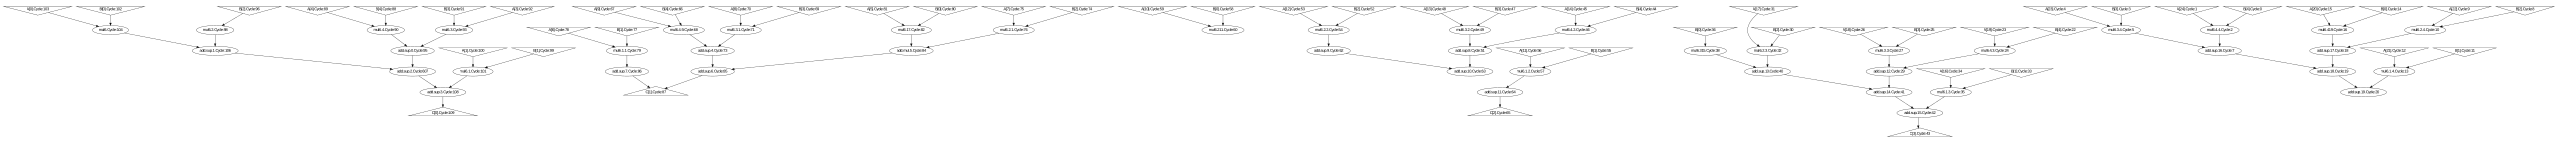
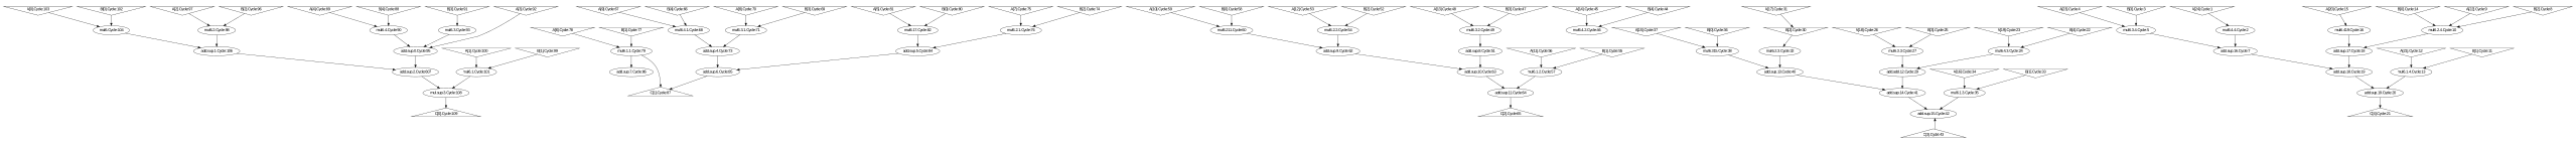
  digraph {
    fontname="Liberation Sans"
    node [fontname="Liberation Sans" shape=invtriangle]
    edge [fontname="Liberation Sans"]
    n1 [label="A[0].Cycle:103"]
    n2 [label="mul6.Cycle:104" shape=ellipse]
    n3 [label="add.sup.1.Cycle:106" shape=ellipse]
    n4 [label="B[0].Cycle:102"]
    n5 [label="add.sup.2.Cycle:607" shape=ellipse]
    n6 [label="A[1].Cycle:100"]
    n7 [label="mul6.1.Cycle:101" shape=ellipse]
-   n8 [label="add.sup.3.Cycle:108" shape=ellipse]
+   n8 [label="mul.sup.3.Cycle:108" shape=ellipse]
    n9 [label="B[1].Cycle:99"]
    n10 [label="C[0].Cycle:109" shape=triangle]
+   n11 [label="A[2].Cycle:97"]
    n12 [label="mul6.2.Cycle:98" shape=ellipse]
    n13 [label="B[2].Cycle:96"]
    n14 [label="A[3].Cycle:92"]
    n15 [label="mul6.3.Cycle:93" shape=ellipse]
    n16 [label="add.sup.0.Cycle:95" shape=ellipse]
    n17 [label="B[3].Cycle:91"]
    n18 [label="A[4].Cycle:89"]
    n19 [label="mul6.4.Cycle:90" shape=ellipse]
    n20 [label="B[4].Cycle:88"]
    n21 [label="A[5].Cycle:81"]
    n22 [label="mul6.17.Cycle:82" shape=ellipse]
-   n23 [label="add.mul.5.Cycle:84" shape=ellipse]
+   n23 [label="add.sup.5.Cycle:84" shape=ellipse]
    n24 [label="B[0].Cycle:80"]
    n25 [label="add.sup.6.Cycle:85" shape=ellipse]
    n26 [label="A[6].Cycle:78"]
    n27 [label="mul6.1.1.Cycle:79" shape=ellipse]
    n28 [label="add.sup.7.Cycle:86" shape=ellipse]
    n29 [label="B[1].Cycle:77"]
    n30 [label="C[1].Cycle:87" shape=triangle]
    n31 [label="A[7].Cycle:75"]
    n32 [label="mul6.2.1.Cycle:76" shape=ellipse]
    n33 [label="B[2].Cycle:74"]
    n34 [label="A[8].Cycle:70"]
    n35 [label="mul6.3.1.Cycle:71" shape=ellipse]
    n36 [label="add.sup.4.Cycle:73" shape=ellipse]
    n37 [label="B[3].Cycle:69"]
    n38 [label="A[9].Cycle:67"]
-   n39 [label="mul6.4.9.Cycle:68" shape=ellipse]
+   n39 [label="mul6.4.1.Cycle:68" shape=ellipse]
    n40 [label="B[4].Cycle:66"]
    n41 [label="A[10].Cycle:59"]
    n42 [label="mul6.211.Cycle:60" shape=ellipse]
    n43 [label="add.sup.9.Cycle:62" shape=ellipse]
    n44 [label="B[0].Cycle:58"]
    n45 [label="add.sup.10.Cycle:63" shape=ellipse]
    n46 [label="A[11].Cycle:56"]
    n47 [label="mul6.1.2.Cycle:57" shape=ellipse]
    n48 [label="add.sup.11.Cycle:64" shape=ellipse]
    n49 [label="B[1].Cycle:55"]
    n50 [label="C[2].Cycle:65" shape=triangle]
    n51 [label="A[12].Cycle:53"]
    n52 [label="mul6.2.2.Cycle:54" shape=ellipse]
    n53 [label="B[2].Cycle:52"]
    n54 [label="A[13].Cycle:48"]
    n55 [label="mul6.3.2.Cycle:49" shape=ellipse]
    n56 [label="add.sup.8.Cycle:51" shape=ellipse]
    n57 [label="B[3].Cycle:47"]
    n58 [label="A[14].Cycle:45"]
    n59 [label="mul6.4.2.Cycle:46" shape=ellipse]
    n60 [label="B[4].Cycle:44"]
+   n61 [label="A[15].Cycle:37"]
    n62 [label="mul6.315.Cycle:38" shape=ellipse]
    n63 [label="add.sup.13.Cycle:40" shape=ellipse]
    n64 [label="B[0].Cycle:36"]
    n65 [label="add.sup.14.Cycle:41" shape=ellipse]
    n66 [label="A[16].Cycle:34"]
    n67 [label="mul6.1.3.Cycle:35" shape=ellipse]
    n68 [label="add.sup.15.Cycle:42" shape=ellipse]
    n69 [label="B[1].Cycle:33"]
    n70 [label="C[3].Cycle:43" shape=triangle]
    n71 [label="A[17].Cycle:31"]
    n72 [label="mul6.2.3.Cycle:32" shape=ellipse]
    n73 [label="B[2].Cycle:30"]
    n74 [label="A[18].Cycle:26"]
    n75 [label="mul6.3.3.Cycle:27" shape=ellipse]
-   n76 [label="add.sup.12.Cycle:29" shape=ellipse]
+   n76 [label="add.add.12.Cycle:29" shape=ellipse]
    n77 [label="B[3].Cycle:25"]
    n78 [label="A[19].Cycle:23"]
    n79 [label="mul6.4.3.Cycle:24" shape=ellipse]
    n80 [label="B[4].Cycle:22"]
    n81 [label="A[20].Cycle:15"]
    n82 [label="mul6.419.Cycle:16" shape=ellipse]
    n83 [label="add.sup.17.Cycle:18" shape=ellipse]
    n84 [label="B[0].Cycle:14"]
    n85 [label="add.sup.18.Cycle:19" shape=ellipse]
    n86 [label="A[21].Cycle:12"]
    n87 [label="mul6.1.4.Cycle:13" shape=ellipse]
    n88 [label="add.sup.19.Cycle:20" shape=ellipse]
    n89 [label="B[1].Cycle:11"]
+   n90 [label="C[4].Cycle:21" shape=triangle]
    n91 [label="A[22].Cycle:9"]
    n92 [label="mul6.2.4.Cycle:10" shape=ellipse]
    n93 [label="B[2].Cycle:8"]
    n94 [label="A[23].Cycle:4"]
    n95 [label="mul6.3.4.Cycle:5" shape=ellipse]
    n96 [label="add.sup.16.Cycle:7" shape=ellipse]
    n97 [label="B[3].Cycle:3"]
    n98 [label="A[24].Cycle:1"]
    n99 [label="mul6.4.4.Cycle:2" shape=ellipse]
-   n100 [label="B[4].Cycle:0"]
    n1 -> n2
    n2 -> n3
    n3 -> n5
    n4 -> n2
    n5 -> n8
    n6 -> n7
    n7 -> n8
    n8 -> n10
    n9 -> n7
+   n11 -> n12
    n12 -> n3
    n13 -> n12
-   n14 -> n15
+   n14 -> n16
    n15 -> n16
    n16 -> n5
    n17 -> n15
    n18 -> n19
    n19 -> n16
    n20 -> n19
    n21 -> n22
    n22 -> n23
    n23 -> n25
    n24 -> n22
    n25 -> n30
    n26 -> n27
    n27 -> n28
-   n28 -> n30
+   n27 -> n30
    n29 -> n27
    n31 -> n32
    n32 -> n23
    n33 -> n32
    n34 -> n35
    n35 -> n36
    n36 -> n25
    n37 -> n35
    n38 -> n39
    n39 -> n36
    n40 -> n39
    n41 -> n42
+   n42 -> n43
    n43 -> n45
    n44 -> n42
+   n45 -> n48
    n46 -> n47
    n47 -> n48
    n48 -> n50
    n49 -> n47
    n51 -> n52
    n52 -> n43
    n53 -> n52
    n54 -> n55
    n55 -> n56
    n56 -> n45
    n57 -> n55
    n58 -> n59
-   n59 -> n56
    n60 -> n59
+   n61 -> n62
    n62 -> n63
    n63 -> n65
    n64 -> n62
    n65 -> n68
    n66 -> n67
    n67 -> n68
-   n68 -> n70
+   n70 -> n68
    n69 -> n67
-   n71 -> n72
+   n71 -> n73
    n72 -> n63
    n73 -> n72
    n74 -> n75
    n75 -> n76
    n76 -> n65
    n77 -> n75
    n78 -> n79
    n79 -> n76
    n80 -> n79
    n81 -> n82
    n82 -> n83
    n83 -> n85
-   n84 -> n82
+   n84 -> n92
    n85 -> n88
    n86 -> n87
    n87 -> n88
+   n88 -> n90
    n89 -> n87
    n91 -> n92
    n92 -> n83
    n93 -> n92
    n94 -> n95
    n95 -> n96
    n96 -> n85
    n97 -> n95
    n98 -> n99
    n99 -> n96
-   n100 -> n99
  }
